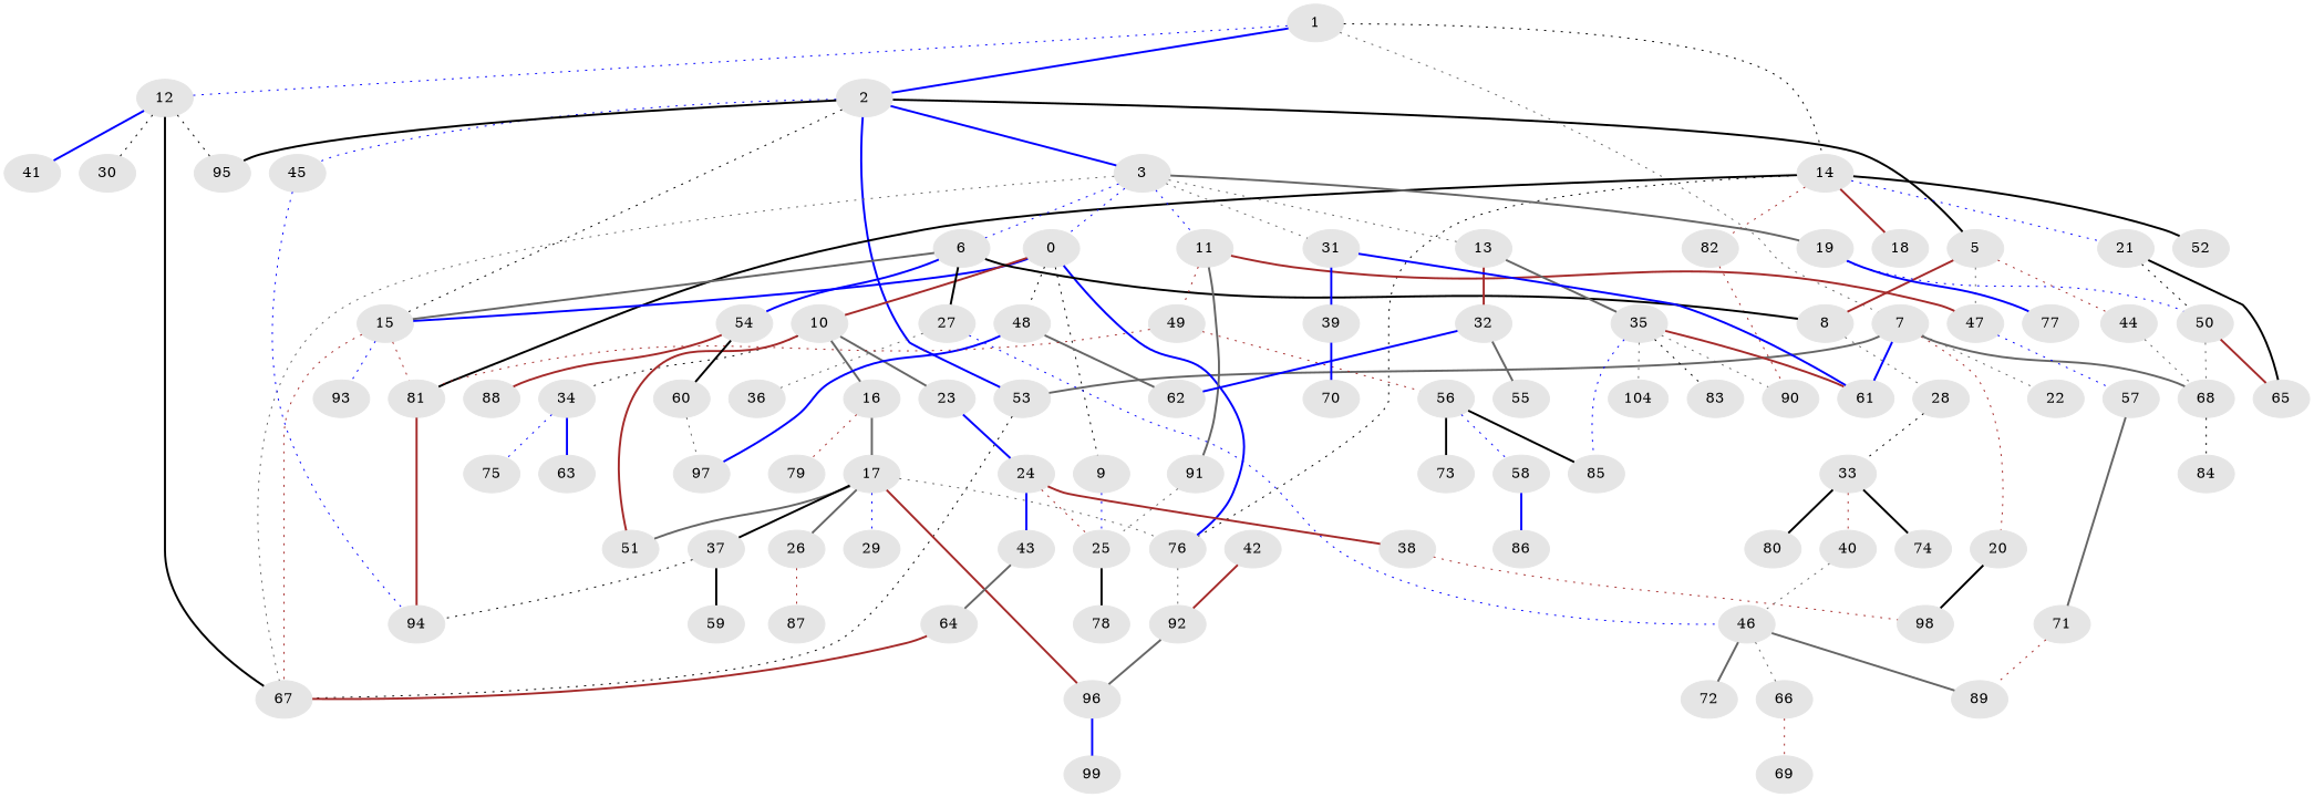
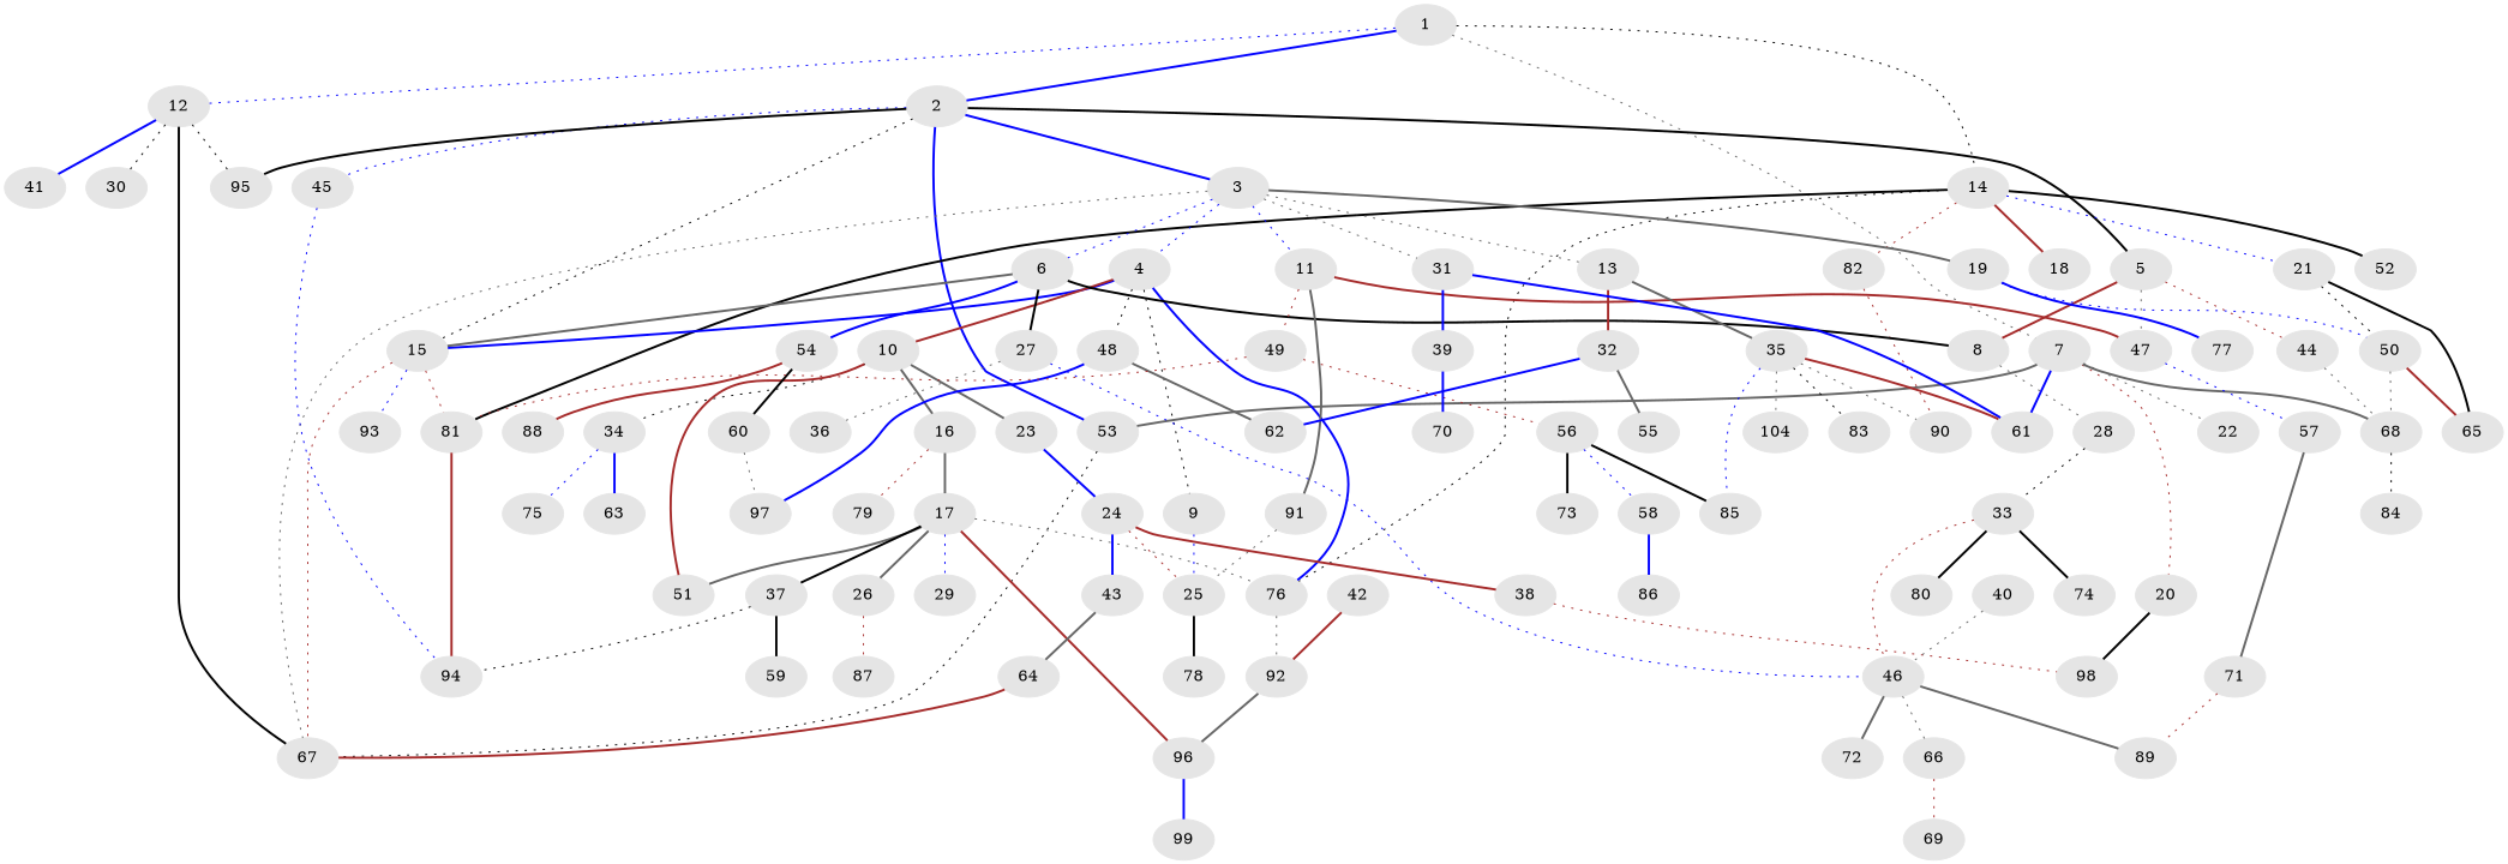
  graph {
    node [color=gray90 style=filled]
    edge [color=gray40 style=bold]
    1
    2
    7
    12
    14
    3
    5
    15
    45
    53
    95
    20
    22
    61
    68
    67
    30
    41
    76
    18
    21
    52
    81
    82
-   4 [label=0]
+   4
    6
    11
    13
    19
    31
    8
    44
    47
    93
    94
    9
    10
    48
    27
    54
    49
    91
    32
    35
    50
    77
    39
    25
    16
    23
    34
    51
    62
    97
    92
    28
    57
    36
    46
    60
    88
    98
    84
    33
    78
    17
    79
    24
    63
    75
    42
    56
    55
    83
    85
    90
    n77 [label=104]
    65
    26
    29
    37
    96
    87
    59
    99
    38
    43
    64
    66
    72
    89
    40
    74
    80
    70
    69
    71
    58
    73
    86
    1 -- 2 [color=blue]
    1 -- 7 [style=dotted]
    1 -- 12 [color=blue style=dotted]
    1 -- 14 [color=black style=dotted]
    2 -- 3 [color=blue]
    2 -- 5 [color=black]
    2 -- 15 [color=black style=dotted]
    2 -- 45 [color=blue style=dotted]
    2 -- 53 [color=blue]
    2 -- 95 [color=black]
    7 -- 53
    7 -- 20 [color=brown style=dotted]
    7 -- 22 [style=dotted]
    7 -- 61 [color=blue]
    7 -- 68
    12 -- 95 [color=black style=dotted]
    12 -- 67 [color=black]
    12 -- 30 [color=black style=dotted]
    12 -- 41 [color=blue]
    14 -- 76 [color=black style=dotted]
    14 -- 18 [color=brown]
    14 -- 21 [color=blue style=dotted]
    14 -- 52 [color=black]
    14 -- 81 [color=black]
    14 -- 82 [color=brown style=dotted]
    3 -- 67 [style=dotted]
    3 -- 4 [color=blue style=dotted]
    3 -- 6 [color=blue style=dotted]
    3 -- 11 [color=blue style=dotted]
    3 -- 13 [style=dotted]
    3 -- 19
    3 -- 31 [style=dotted]
    5 -- 8 [color=brown]
    5 -- 44 [color=brown style=dotted]
    5 -- 47 [style=dotted]
    15 -- 67 [color=brown style=dotted]
    15 -- 81 [color=brown style=dotted]
    15 -- 93 [color=blue style=dotted]
    45 -- 94 [color=blue style=dotted]
    53 -- 67 [color=black style=dotted]
    20 -- 98 [color=black]
    68 -- 84 [color=black style=dotted]
    76 -- 92 [style=dotted]
    21 -- 50 [color=black style=dotted]
    21 -- 65 [color=black]
    81 -- 94 [color=brown]
    82 -- 90 [color=brown style=dotted]
    4 -- 15 [color=blue]
    4 -- 76 [color=blue]
    4 -- 9 [color=black style=dotted]
    4 -- 10 [color=brown]
    4 -- 48 [color=black style=dotted]
    6 -- 15
    6 -- 8 [color=black]
    6 -- 27 [color=black]
    6 -- 54 [color=blue]
    11 -- 47 [color=brown]
    11 -- 49 [color=brown style=dotted]
    11 -- 91
    13 -- 32 [color=brown]
    13 -- 35
    19 -- 50 [color=blue style=dotted]
    19 -- 77 [color=blue]
    31 -- 61 [color=blue]
    31 -- 39 [color=blue]
    8 -- 28 [style=dotted]
    44 -- 68 [style=dotted]
    47 -- 57 [color=blue style=dotted]
    9 -- 25 [color=blue style=dotted]
    10 -- 16
    10 -- 23
    10 -- 34 [color=black style=dotted]
    10 -- 51 [color=brown]
    48 -- 62
    48 -- 97 [color=blue]
    27 -- 36 [style=dotted]
    27 -- 46 [color=blue style=dotted]
    54 -- 60 [color=black]
    54 -- 88 [color=brown]
    49 -- 81 [color=brown style=dotted]
    49 -- 56 [color=brown style=dotted]
    91 -- 25 [style=dotted]
    32 -- 62 [color=blue]
    32 -- 55
    35 -- 61 [color=brown]
    35 -- 83 [color=black style=dotted]
    35 -- 85 [color=blue style=dotted]
    35 -- 90 [style=dotted]
    35 -- n77 [style=dotted]
    50 -- 68 [style=dotted]
    50 -- 65 [color=brown]
    39 -- 70 [color=blue]
    25 -- 78 [color=black]
    16 -- 17
    16 -- 79 [color=brown style=dotted]
    23 -- 24 [color=blue]
    34 -- 63 [color=blue]
    34 -- 75 [color=blue style=dotted]
    92 -- 96
    28 -- 33 [color=black style=dotted]
    57 -- 71
    46 -- 66 [style=dotted]
    46 -- 72
    46 -- 89
    60 -- 97 [style=dotted]
-   33 -- 40 [color=brown style=dotted]
+   33 -- 46 [color=brown style=dotted]
    33 -- 74 [color=black]
    33 -- 80 [color=black]
    17 -- 76 [style=dotted]
    17 -- 51
    17 -- 26
    17 -- 29 [color=blue style=dotted]
    17 -- 37 [color=black]
    17 -- 96 [color=brown]
    24 -- 25 [color=brown style=dotted]
    24 -- 38 [color=brown]
    24 -- 43 [color=blue]
    42 -- 92 [color=brown]
    56 -- 85 [color=black]
    56 -- 58 [color=blue style=dotted]
    56 -- 73 [color=black]
    26 -- 87 [color=brown style=dotted]
    37 -- 94 [color=black style=dotted]
    37 -- 59 [color=black]
    96 -- 99 [color=blue]
    38 -- 98 [color=brown style=dotted]
    43 -- 64
    64 -- 67 [color=brown]
    66 -- 69 [color=brown style=dotted]
    40 -- 46 [style=dotted]
    71 -- 89 [color=brown style=dotted]
    58 -- 86 [color=blue]
  }
